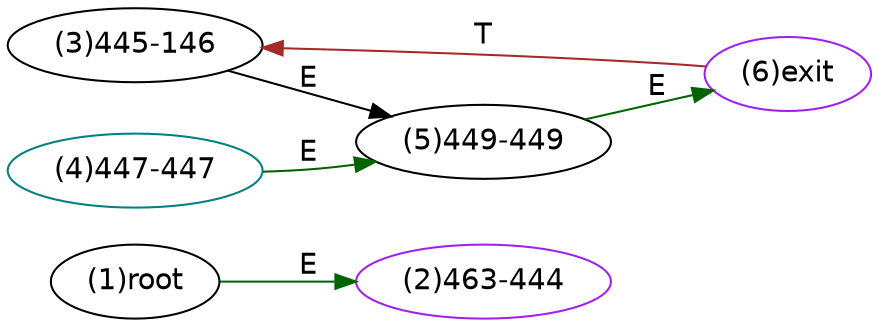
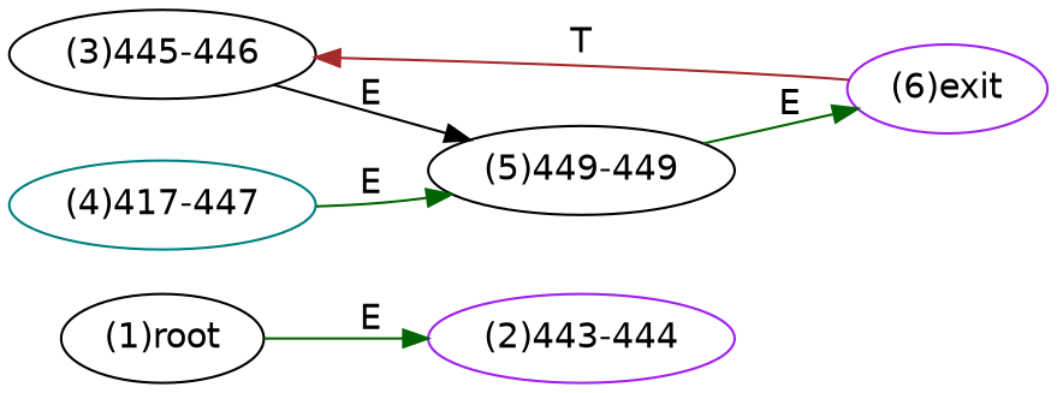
  digraph {
    fontname="DejaVu Sans"
    rankdir=LR
    node [color=black fontname="DejaVu Sans"]
    edge [color=darkgreen fontname="DejaVu Sans"]
    n1 [label="(1)root"]
-   n2 [color=purple label="(2)463-444"]
-   n3 [label="(3)445-146"]
+   n2 [color=purple label="(2)443-444"]
+   n3 [label="(3)445-446"]
    n4 [label="(5)449-449"]
-   n5 [color=teal label="(4)447-447"]
+   n5 [color=teal label="(4)417-447"]
    n6 [color=purple label="(6)exit"]
    n1 -> n2 [label=E]
    n3 -> n4 [color=black label=E]
    n4 -> n6 [label=E]
    n5 -> n4 [label=E]
    n6 -> n3 [color=brown label=T]
  }
